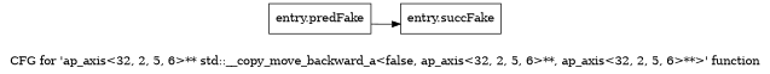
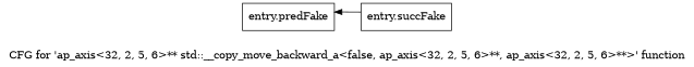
  digraph {
    label="CFG for 'ap_axis\<32, 2, 5, 6\>** std::__copy_move_backward_a\<false, ap_axis\<32, 2, 5, 6\>**, ap_axis\<32, 2, 5, 6\>**\>' function"
    rankdir=LR
    node [shape=record]
    n1 [label="{entry.predFake}"]
    n2 [filename="/proj/xbuilds/2019.2_0801_1/installs/lin64/Vivado/HEAD/tps/lnx64/gcc-6.2.0/lib/gcc/x86_64-pc-linux-gnu/6.2.0/../../../../include/c++/6.2.0/bits/stl_algobase.h" label="{entry.succFake}" linenumber=587]
-   n1 -> n2 [filename="/proj/xbuilds/2019.2_0801_1/installs/lin64/Vivado/HEAD/tps/lnx64/gcc-6.2.0/lib/gcc/x86_64-pc-linux-gnu/6.2.0/../../../../include/c++/6.2.0/bits/stl_algobase.h"]
+   n2 -> n1 [filename="/proj/xbuilds/2019.2_0801_1/installs/lin64/Vivado/HEAD/tps/lnx64/gcc-6.2.0/lib/gcc/x86_64-pc-linux-gnu/6.2.0/../../../../include/c++/6.2.0/bits/stl_algobase.h"]
  }
